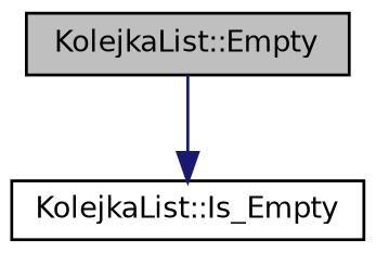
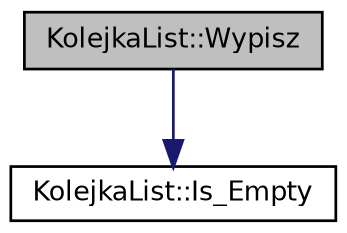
  digraph {
    rankdir=TB
    node [color=black fontname=Helvetica fontsize=10 shape=record style=filled]
-   n1 [fillcolor=grey75 fontcolor=black height=0.2 label="KolejkaList::Empty" width=0.4]
+   n1 [fillcolor=grey75 fontcolor=black height=0.2 label="KolejkaList::Wypisz" width=0.4]
    n2 [fillcolor=white height=0.2 label="KolejkaList::Is_Empty" width=0.4]
    n1 -> n2 [color=midnightblue fontname=Helvetica fontsize=10 labelfontname=Helvetica labelfontsize=10 style=solid]
  }
